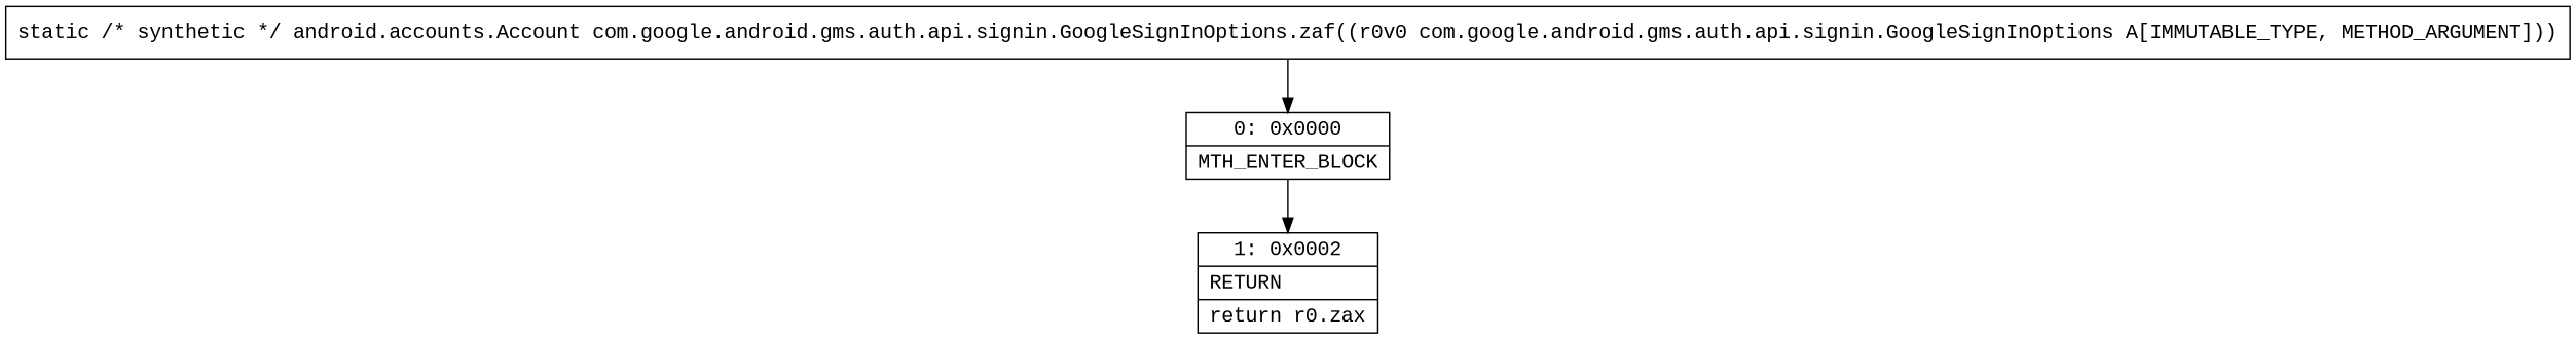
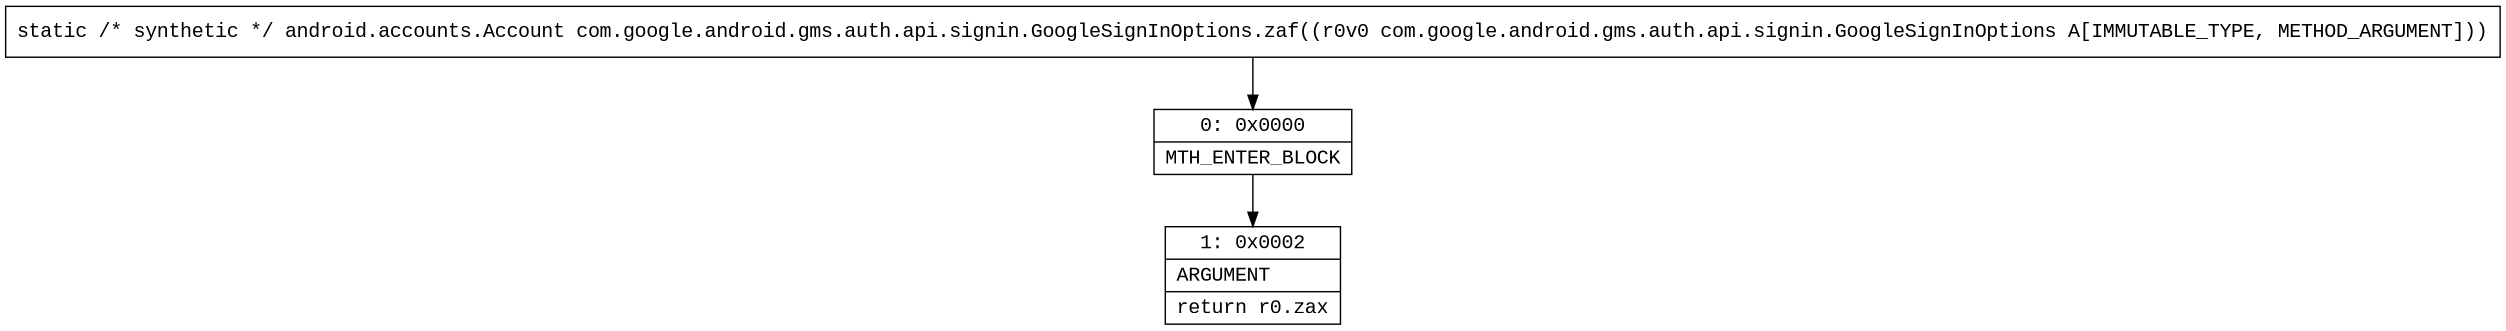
  digraph {
    fontname="Liberation Mono"
    node [shape=record fontname="Liberation Mono"]
    edge [fontname="Liberation Mono"]
    n1 [label="{0\:\ 0x0000|MTH_ENTER_BLOCK\l}"]
-   n2 [label="{1\:\ 0x0002|RETURN\l|return r0.zax\l}"]
+   n2 [label="{1\:\ 0x0002|ARGUMENT\l|return r0.zax\l}"]
    n3 [label="{static \/* synthetic *\/ android.accounts.Account com.google.android.gms.auth.api.signin.GoogleSignInOptions.zaf((r0v0 com.google.android.gms.auth.api.signin.GoogleSignInOptions A[IMMUTABLE_TYPE, METHOD_ARGUMENT])) }"]
    n1 -> n2
    n3 -> n1
  }
